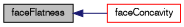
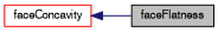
  digraph {
    rankdir=LR
    node [fontname=FreeSans fontsize=10 shape=record]
    n1 [color=black fillcolor=grey75 fontcolor=black height=0.2 label=faceFlatness style=filled width=0.4]
    n2 [color=red height=0.2 label=faceConcavity width=0.4]
-   n1 -> n2 [color=midnightblue dir=back fontname=FreeSans fontsize=10 labelfontname=FreeSans labelfontsize=10 style=solid]
+   n2 -> n1 [color=midnightblue dir=back fontname=FreeSans fontsize=10 labelfontname=FreeSans labelfontsize=10 style=solid]
  }
